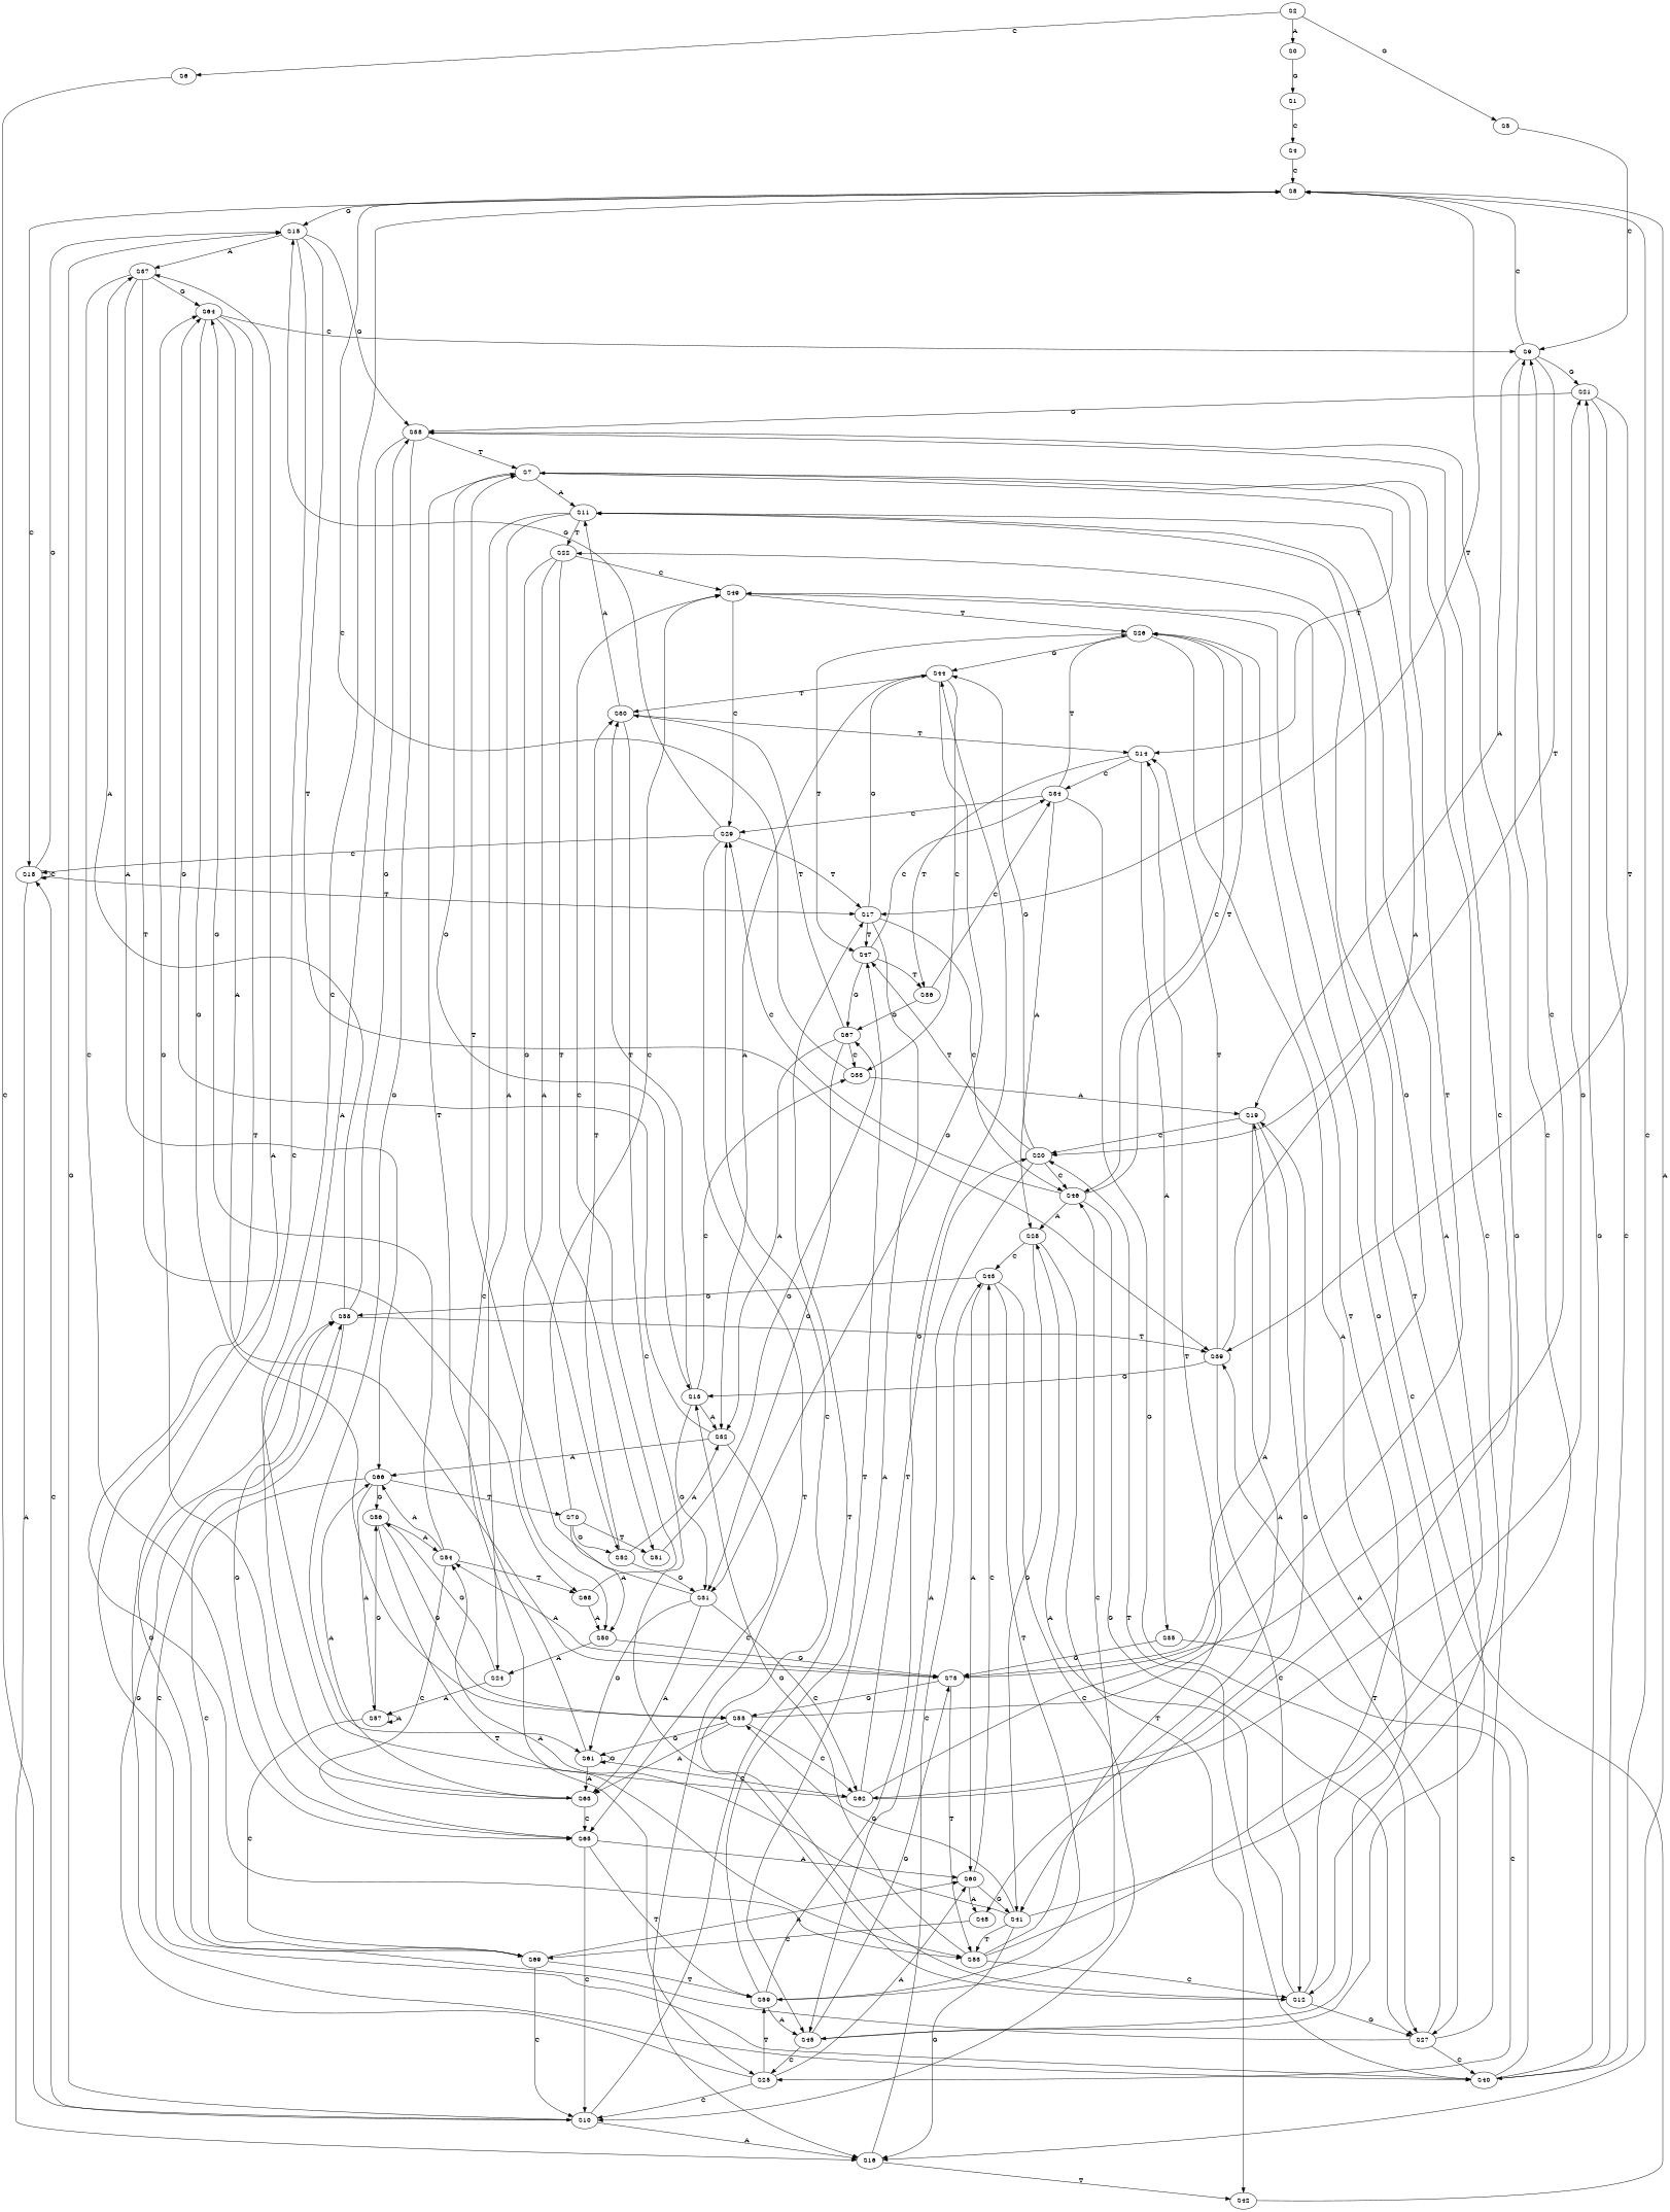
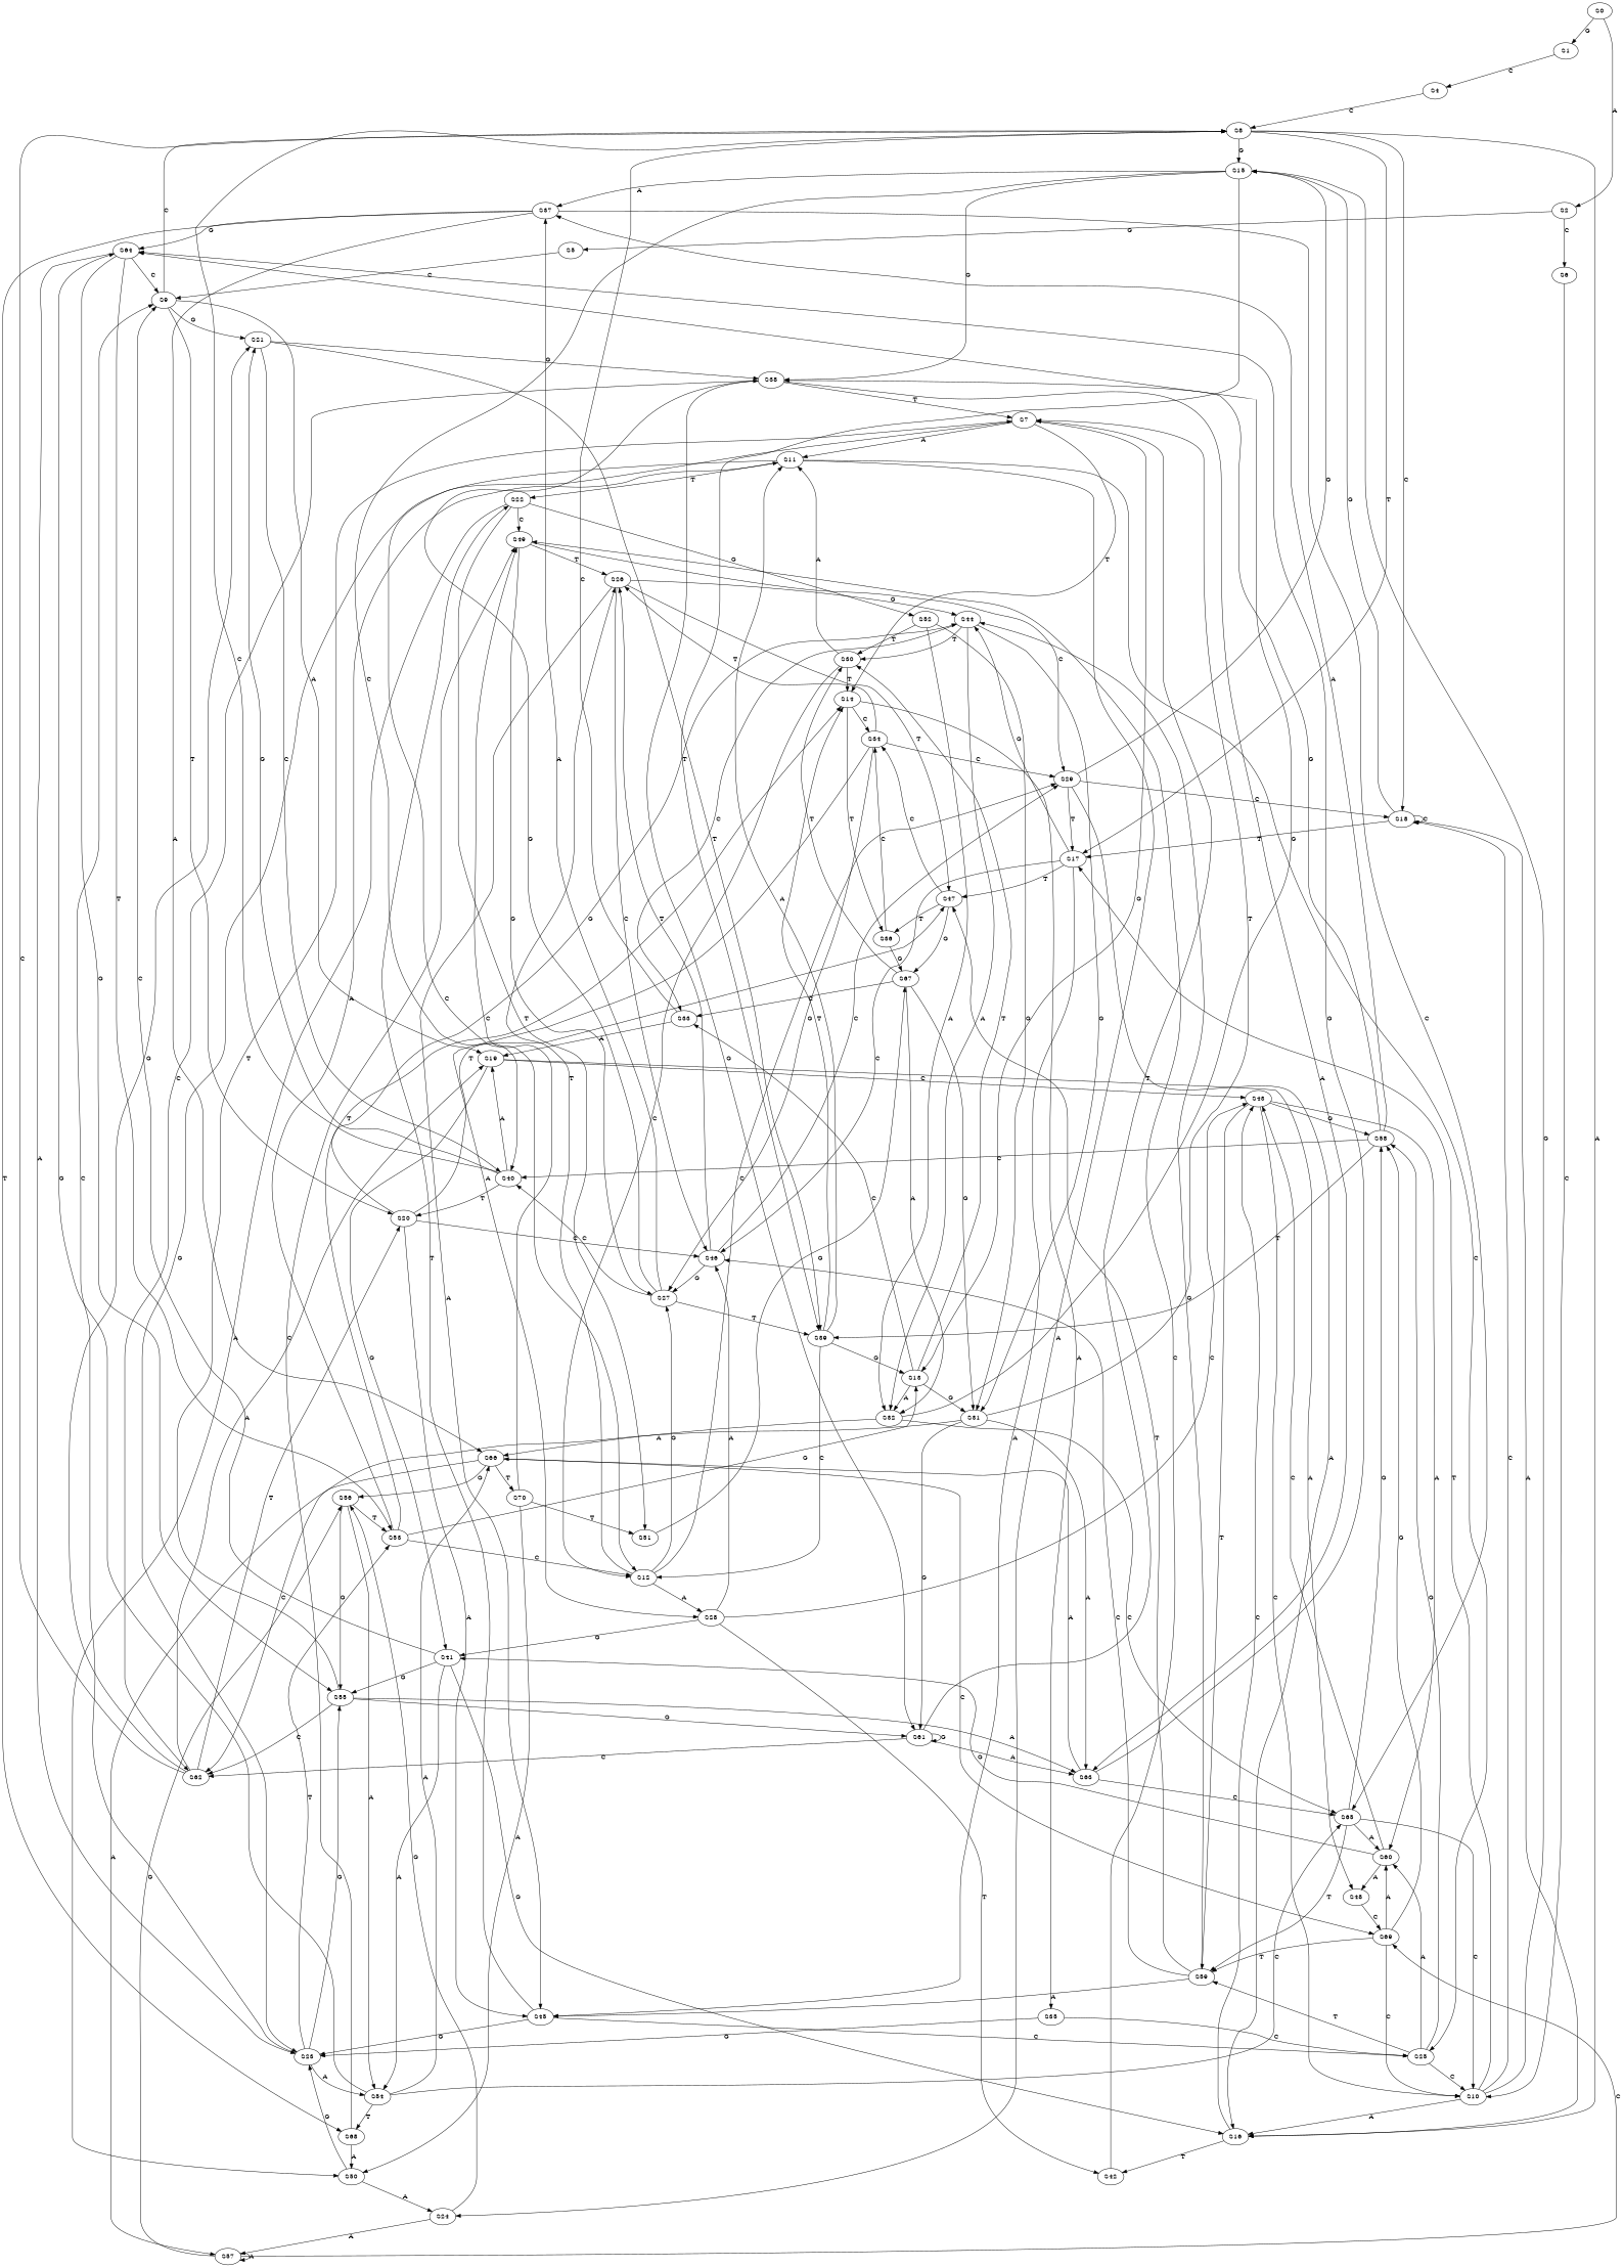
  strict digraph {
    S0
    S1
    S2
    S4
    S5
    S6
    S8
    S9
    S10
    S7
    S11
    S12
    S13
    S14
    S15
    S16
    S17
    S18
    S19
    S20
    S21
    S22
-   S23 [label=S73]
+   S23
    S24
    S25
    S26
    S27
    S28
    S29
    S30
    S31
    S32
    S33
    S34
    S35
    S36
    S37
    S38
    S39
    S40
    S42
    S43
    S44
    S45
    S46
    S47
    S41
    S48
    S49
    S50
    S51
    S52
    S53
    S54
    S55
    S56
    S57
    S58
    S59
    S60
    S61
    S62
    S63
    S64
    S65
    S66
    S67
    S68
    S69
    S70
    S0 -> S1 [label=G]
-   S2 -> S0 [label=A]
+   S0 -> S2 [label=A]
    S1 -> S4 [label=C]
    S2 -> S5 [label=G]
    S2 -> S6 [label=C]
    S4 -> S8 [label=C]
    S5 -> S9 [label=C]
    S6 -> S10 [label=C]
    S8 -> S15 [label=G]
    S8 -> S16 [label=A]
    S8 -> S17 [label=T]
    S8 -> S18 [label=C]
    S9 -> S8 [label=C]
    S9 -> S19 [label=A]
    S9 -> S20 [label=T]
    S9 -> S21 [label=G]
    S10 -> S15 [label=G]
    S10 -> S16 [label=A]
    S10 -> S17 [label=T]
    S10 -> S18 [label=C]
    S7 -> S11 [label=A]
    S7 -> S12 [label=C]
    S7 -> S13 [label=G]
    S7 -> S14 [label=T]
    S11 -> S22 [label=T]
    S11 -> S23 [label=G]
    S11 -> S24 [label=A]
    S11 -> S25 [label=C]
    S12 -> S26 [label=T]
    S12 -> S27 [label=G]
    S12 -> S28 [label=A]
    S12 -> S29 [label=C]
    S13 -> S30 [label=T]
    S13 -> S31 [label=G]
    S13 -> S32 [label=A]
    S13 -> S33 [label=C]
    S14 -> S34 [label=C]
    S14 -> S35 [label=A]
    S14 -> S36 [label=T]
    S15 -> S37 [label=A]
    S15 -> S38 [label=G]
    S15 -> S39 [label=T]
    S15 -> S40 [label=C]
    S16 -> S42 [label=T]
    S16 -> S43 [label=C]
    S17 -> S44 [label=G]
    S17 -> S45 [label=A]
    S17 -> S46 [label=C]
    S17 -> S47 [label=T]
    S18 -> S15 [label=G]
    S18 -> S16 [label=A]
    S18 -> S17 [label=T]
    S18 -> S18 [label=C]
-   S19 -> S20 [label=C]
+   S19 -> S43 [label=C]
    S19 -> S41 [label=G]
    S19 -> S48 [label=A]
    S20 -> S44 [label=G]
    S20 -> S45 [label=A]
    S20 -> S46 [label=C]
    S20 -> S47 [label=T]
    S21 -> S38 [label=G]
    S21 -> S39 [label=T]
    S21 -> S40 [label=C]
    S22 -> S49 [label=C]
    S22 -> S50 [label=A]
    S22 -> S51 [label=T]
    S22 -> S52 [label=G]
    S23 -> S9 [label=C]
    S23 -> S53 [label=T]
    S23 -> S54 [label=A]
    S23 -> S55 [label=G]
    S24 -> S56 [label=G]
    S24 -> S57 [label=A]
    S25 -> S10 [label=C]
    S25 -> S58 [label=G]
    S25 -> S59 [label=T]
    S25 -> S60 [label=A]
    S26 -> S44 [label=G]
    S26 -> S45 [label=A]
    S26 -> S46 [label=C]
    S26 -> S47 [label=T]
    S27 -> S37 [label=A]
    S27 -> S38 [label=G]
    S27 -> S39 [label=T]
    S27 -> S40 [label=C]
    S28 -> S42 [label=T]
    S28 -> S43 [label=C]
    S28 -> S41 [label=G]
    S29 -> S15 [label=G]
-   S29 -> S16 [label=T]
+   S29 -> S16 [label=A]
    S29 -> S17 [label=T]
    S29 -> S18 [label=C]
    S30 -> S11 [label=A]
    S30 -> S12 [label=C]
    S30 -> S14 [label=T]
    S31 -> S7 [label=T]
    S31 -> S61 [label=G]
    S31 -> S62 [label=C]
    S31 -> S63 [label=A]
    S32 -> S64 [label=G]
    S32 -> S65 [label=C]
    S32 -> S66 [label=A]
    S33 -> S8 [label=C]
    S33 -> S19 [label=A]
    S34 -> S26 [label=T]
    S34 -> S27 [label=G]
    S34 -> S28 [label=A]
    S34 -> S29 [label=C]
    S35 -> S23 [label=G]
    S35 -> S25 [label=C]
    S36 -> S34 [label=C]
    S36 -> S67 [label=G]
    S37 -> S64 [label=G]
    S37 -> S65 [label=C]
    S37 -> S66 [label=A]
    S37 -> S68 [label=T]
    S38 -> S7 [label=T]
    S38 -> S61 [label=G]
    S38 -> S62 [label=C]
    S38 -> S63 [label=A]
    S39 -> S11 [label=A]
    S39 -> S12 [label=C]
    S39 -> S13 [label=G]
    S39 -> S14 [label=T]
    S40 -> S8 [label=C]
    S40 -> S19 [label=A]
    S40 -> S20 [label=T]
    S40 -> S21 [label=G]
    S42 -> S49 [label=C]
    S43 -> S10 [label=C]
    S43 -> S58 [label=G]
    S43 -> S59 [label=T]
    S43 -> S60 [label=A]
    S44 -> S30 [label=T]
    S44 -> S31 [label=G]
    S44 -> S32 [label=A]
    S44 -> S33 [label=C]
    S45 -> S22 [label=T]
    S45 -> S23 [label=G]
    S45 -> S25 [label=C]
    S46 -> S26 [label=T]
    S46 -> S27 [label=G]
-   S46 -> S28 [label=A]
+   S28 -> S46 [label=A]
    S46 -> S29 [label=C]
    S47 -> S34 [label=C]
    S47 -> S36 [label=T]
    S47 -> S67 [label=G]
    S41 -> S9 [label=C]
    S41 -> S16 [label=G]
-   S41 -> S53 [label=T]
    S41 -> S54 [label=A]
    S41 -> S55 [label=G]
    S48 -> S69 [label=C]
    S49 -> S26 [label=T]
    S49 -> S27 [label=G]
    S49 -> S29 [label=C]
    S50 -> S23 [label=G]
    S50 -> S24 [label=A]
    S51 -> S67 [label=G]
    S52 -> S30 [label=T]
    S52 -> S31 [label=G]
    S52 -> S32 [label=A]
    S53 -> S11 [label=A]
    S53 -> S12 [label=C]
    S53 -> S13 [label=G]
    S53 -> S14 [label=T]
    S54 -> S64 [label=G]
    S54 -> S65 [label=C]
    S54 -> S66 [label=A]
    S54 -> S68 [label=T]
    S55 -> S7 [label=T]
    S55 -> S61 [label=G]
    S55 -> S62 [label=C]
    S55 -> S63 [label=A]
    S56 -> S53 [label=T]
    S56 -> S54 [label=A]
    S56 -> S55 [label=G]
    S57 -> S56 [label=G]
    S57 -> S57 [label=A]
    S57 -> S69 [label=C]
    S58 -> S37 [label=A]
    S58 -> S38 [label=G]
    S58 -> S39 [label=T]
    S58 -> S40 [label=C]
    S59 -> S44 [label=G]
    S59 -> S45 [label=A]
    S59 -> S46 [label=C]
    S59 -> S47 [label=T]
    S60 -> S43 [label=C]
    S60 -> S41 [label=G]
    S60 -> S48 [label=A]
    S61 -> S7 [label=T]
    S61 -> S61 [label=G]
    S61 -> S62 [label=C]
    S61 -> S63 [label=A]
    S62 -> S8 [label=C]
    S62 -> S19 [label=A]
    S62 -> S20 [label=T]
    S62 -> S21 [label=G]
    S63 -> S64 [label=G]
    S63 -> S65 [label=C]
    S63 -> S66 [label=A]
    S64 -> S9 [label=C]
    S64 -> S23 [label=A]
    S64 -> S53 [label=T]
    S64 -> S55 [label=G]
    S65 -> S10 [label=C]
    S65 -> S58 [label=G]
    S65 -> S59 [label=T]
    S65 -> S60 [label=A]
    S66 -> S56 [label=G]
    S66 -> S57 [label=A]
    S66 -> S69 [label=C]
    S66 -> S70 [label=T]
    S67 -> S30 [label=T]
    S67 -> S31 [label=G]
    S67 -> S32 [label=A]
    S67 -> S33 [label=C]
    S68 -> S49 [label=C]
    S68 -> S50 [label=A]
    S69 -> S10 [label=C]
    S69 -> S58 [label=G]
    S69 -> S59 [label=T]
    S69 -> S60 [label=A]
    S70 -> S49 [label=C]
    S70 -> S50 [label=A]
    S70 -> S51 [label=T]
-   S70 -> S52 [label=G]
  }
